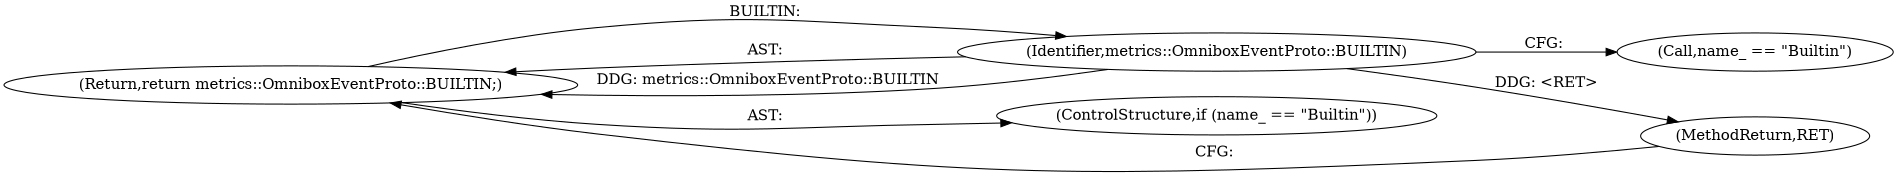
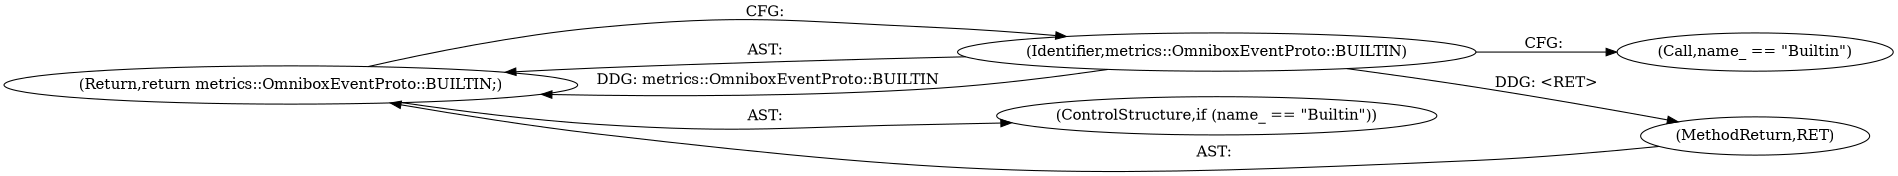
  digraph {
    rankdir=LR
    n1 [label="(Return,return metrics::OmniboxEventProto::BUILTIN;)"]
    n2 [label="(Identifier,metrics::OmniboxEventProto::BUILTIN)"]
    n3 [label="(ControlStructure,if (name_ == \"Builtin\"))"]
    n4 [label="(MethodReturn,RET)"]
    n5 [label="(Call,name_ == \"Builtin\")"]
-   n1 -> n2 [label="BUILTIN: "]
+   n1 -> n2 [label="CFG: "]
    n1 -> n3 [label="AST: "]
    n2 -> n1 [label="AST: "]
    n2 -> n1 [label="DDG: metrics::OmniboxEventProto::BUILTIN"]
    n2 -> n4 [label="DDG: <RET>"]
    n2 -> n5 [label="CFG: "]
-   n4 -> n1 [label="CFG: "]
+   n4 -> n1 [label="AST: "]
  }
